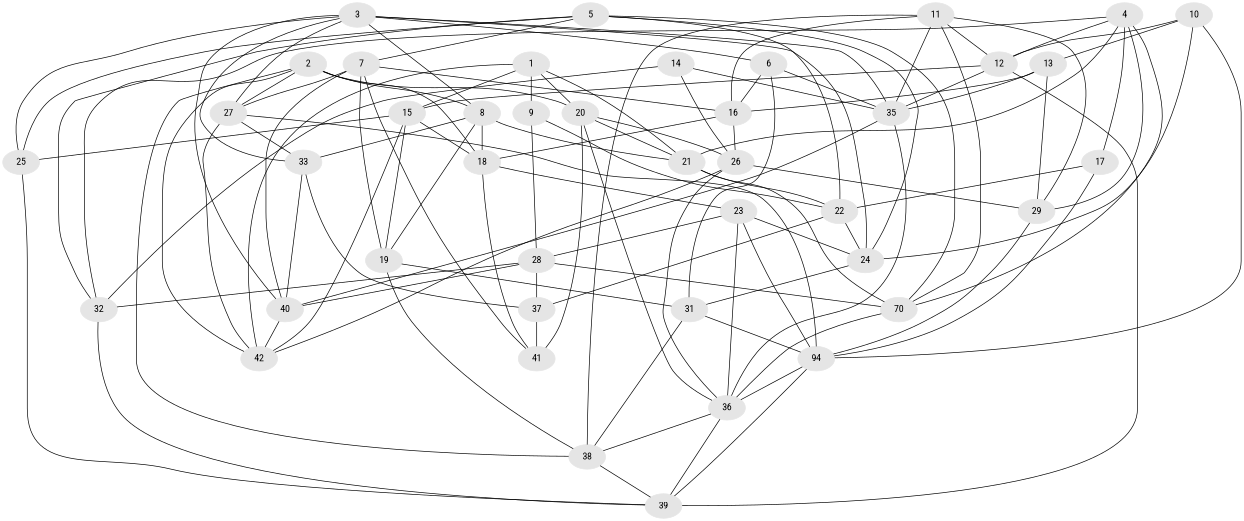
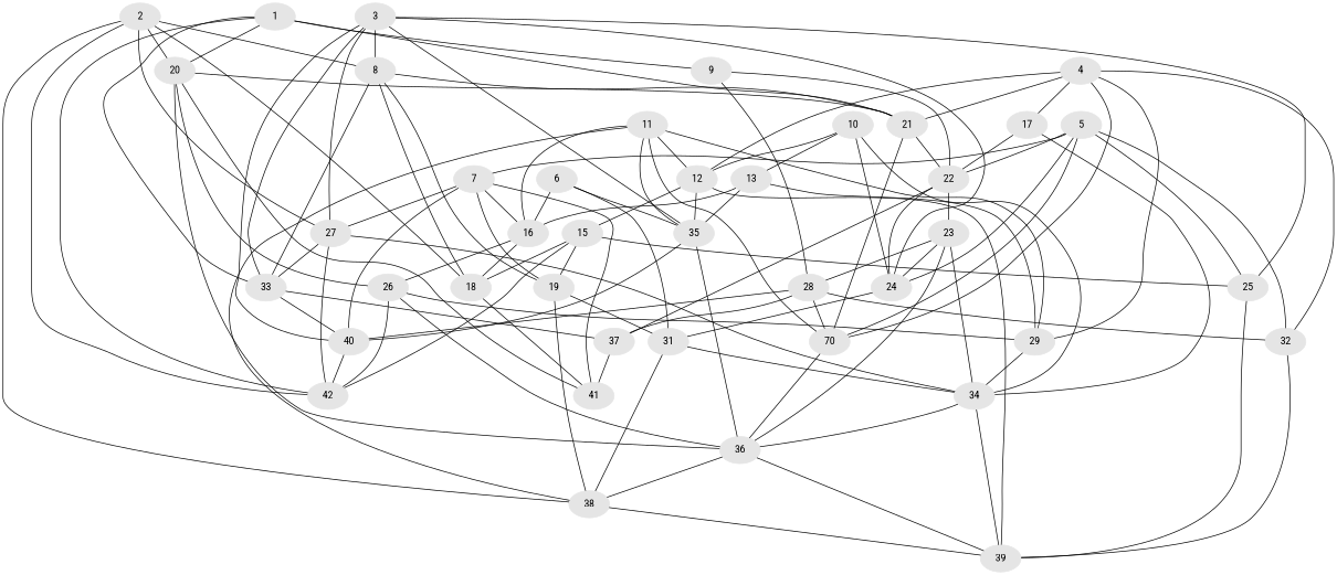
  graph {
    fontname="Roboto Condensed"
    node [color=gray90 fontname="Roboto Condensed" style=filled]
    edge [fontname="Roboto Condensed" weight=1.0]
    1
    9
    20
    21
    33
    42
    22
    28
    41
    26
    36
    n12 [label=70]
    40
    37
    2
    8
    18
    27
    38
    19
    23
-   34 [label=94]
+   34
    39
    3
    6
    24
    25
    35
    16
    31
    4
    12
    17
    29
    32
    15
    5
    7
    10
    13
    11
-   14
    1 -- 9 [weight=2.0]
    1 -- 20
    1 -- 21
-   1 -- 15
+   1 -- 33
    1 -- 42
    9 -- 22
    9 -- 28
    20 -- 21
    20 -- 41
    20 -- 26
    20 -- 36
    21 -- 22
    21 -- n12
    33 -- 40
    33 -- 37
    22 -- 37
    22 -- 24
    28 -- n12
    28 -- 40
    28 -- 37
    28 -- 32
    26 -- 42
    26 -- 36
    26 -- 29
    36 -- 38
    36 -- 39
    n12 -- 36
    40 -- 42
    37 -- 41 [weight=3.0]
    2 -- 20
    2 -- 42
    2 -- 8
    2 -- 18
    2 -- 27
    2 -- 38
    8 -- 21
    8 -- 33
    8 -- 18
    8 -- 19
    18 -- 41
-   18 -- 23
+   22 -- 23
    27 -- 33
    27 -- 42
    27 -- 34
    38 -- 39
    19 -- 38
    19 -- 31 [weight=2.0]
    23 -- 28
    23 -- 36 [weight=2.0]
    23 -- 34
    23 -- 24
    34 -- 36
    34 -- 39
    3 -- 33
    3 -- 40
    3 -- 8
    3 -- 27
-   3 -- 6
    3 -- 24
    3 -- 25
    3 -- 35
    6 -- 35
    6 -- 16
    6 -- 31
    24 -- 31
    25 -- 39
    35 -- 36 [weight=2.0]
    35 -- 40
    16 -- 26
    16 -- 18
    31 -- 38
    31 -- 34
    4 -- 21
    4 -- n12
    4 -- 12
    4 -- 17
    4 -- 29
    4 -- 32
    12 -- 39
    12 -- 35
    12 -- 15
    17 -- 22
    17 -- 34
    29 -- 34
    32 -- 39
    15 -- 42
    15 -- 18
    15 -- 19
    15 -- 25 [weight=2.0]
    5 -- 22
    5 -- n12
    5 -- 24
    5 -- 25
    5 -- 32
    5 -- 7
    7 -- 41
    7 -- 40
    7 -- 27
    7 -- 19
    7 -- 16
    10 -- 34
    10 -- 24
    10 -- 12
    10 -- 13
    13 -- 35 [weight=2.0]
    13 -- 16
    13 -- 29
    11 -- n12
    11 -- 38
    11 -- 35
    11 -- 16
    11 -- 12
    11 -- 29
-   14 -- 26
-   14 -- 35
-   14 -- 32 [weight=2.0]
  }
